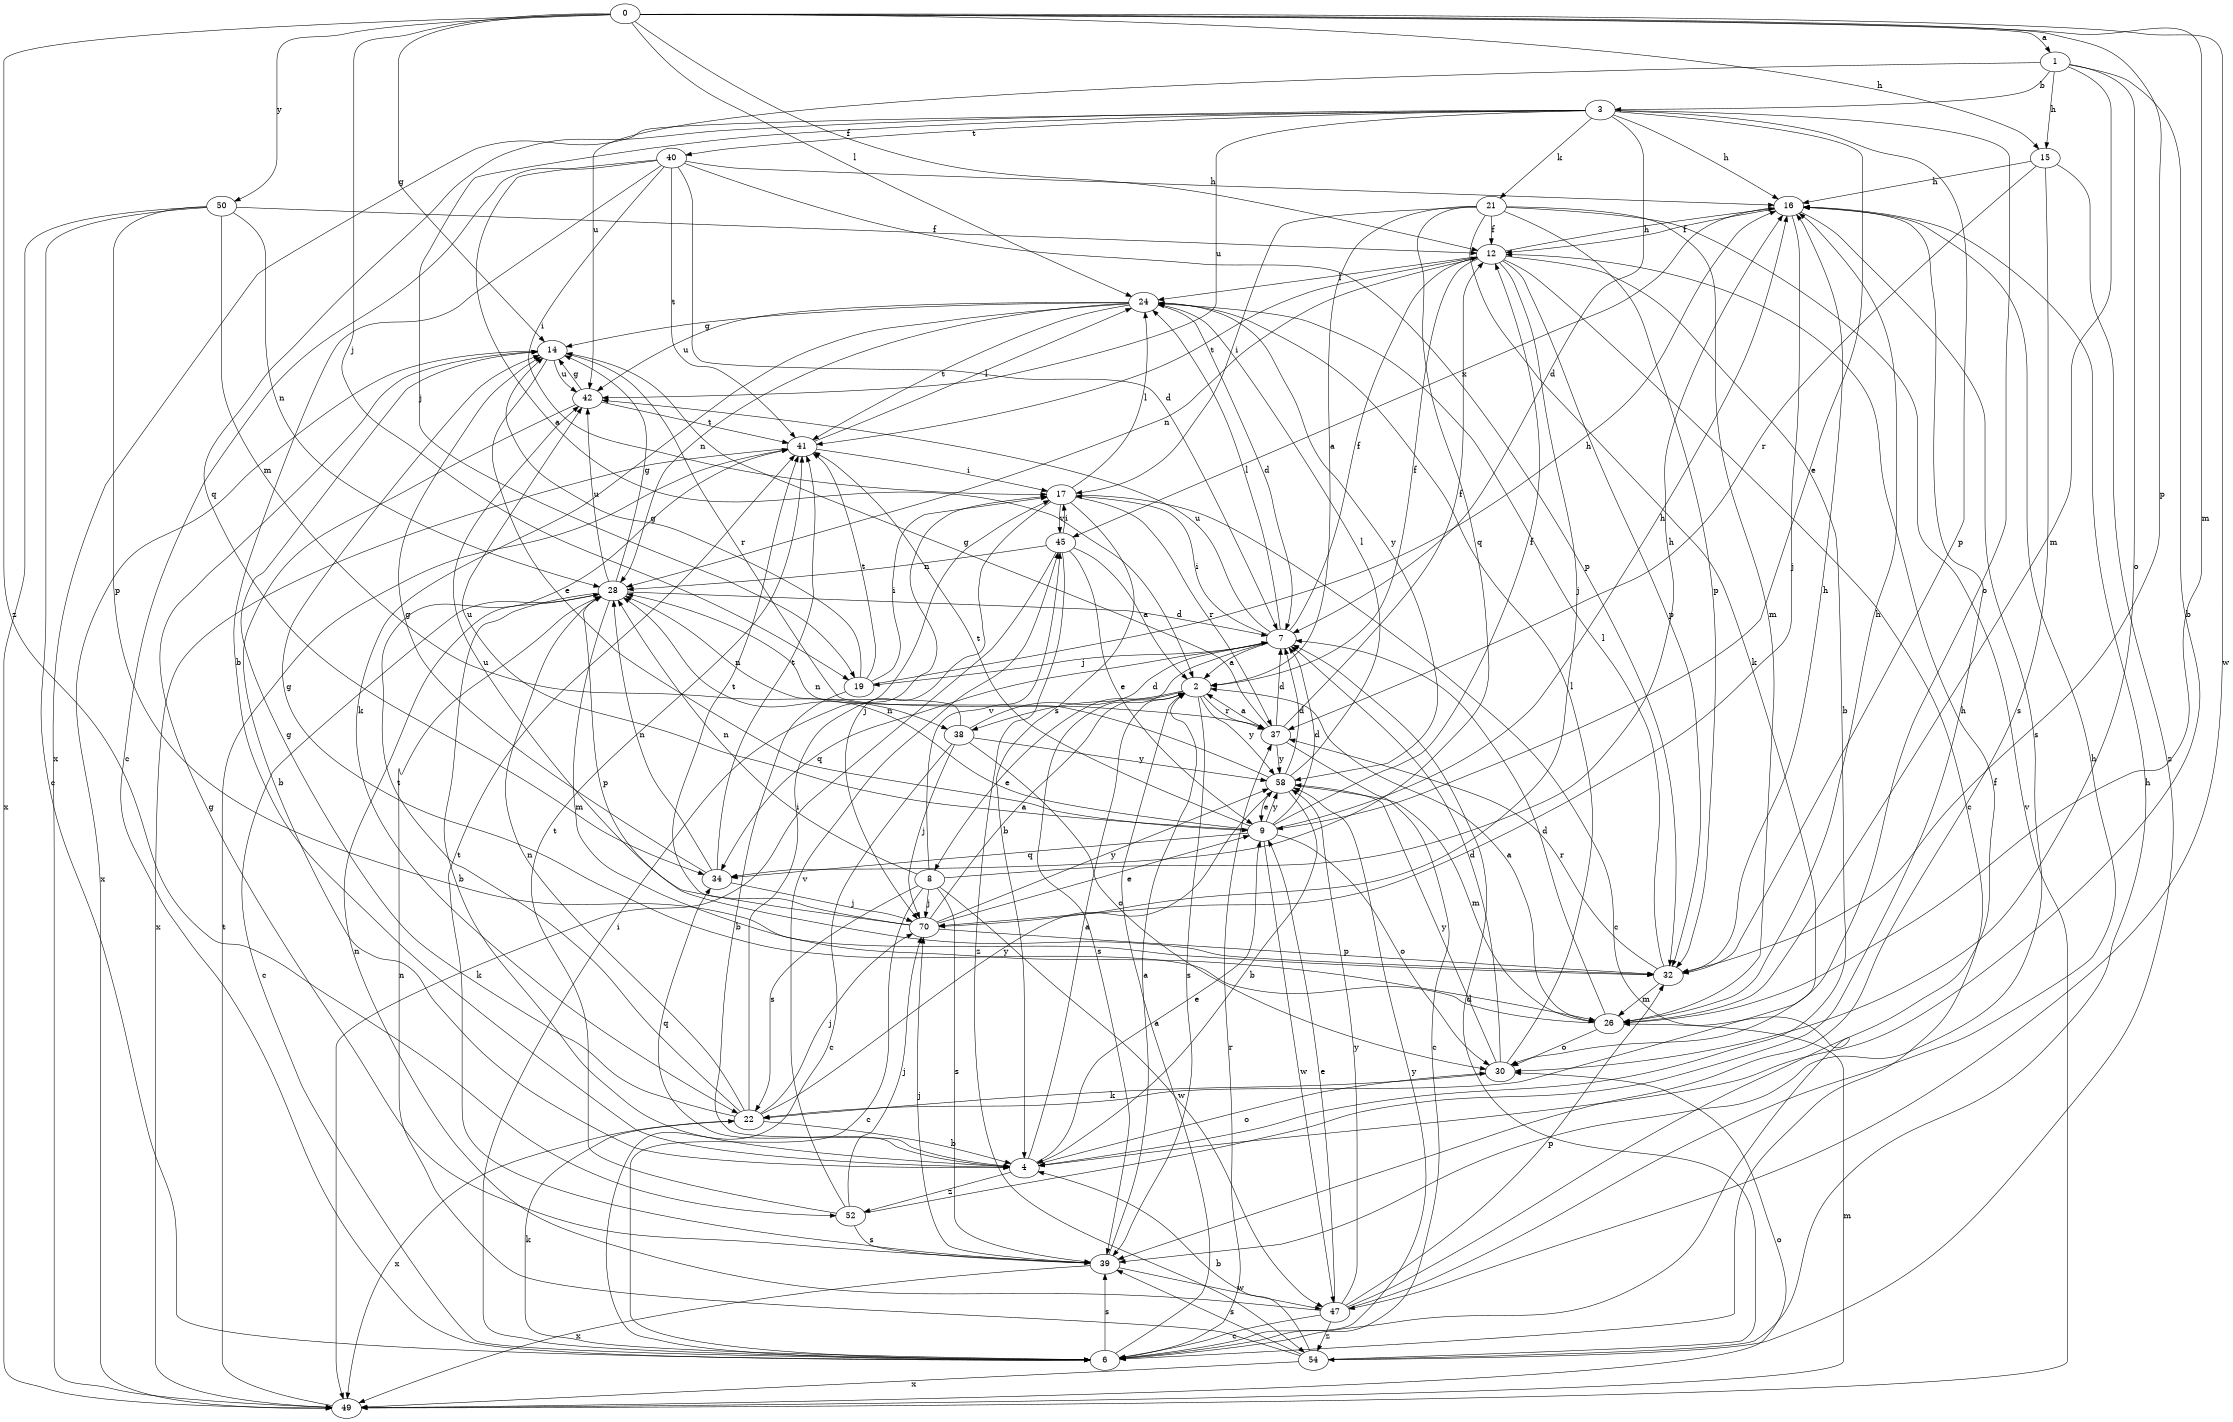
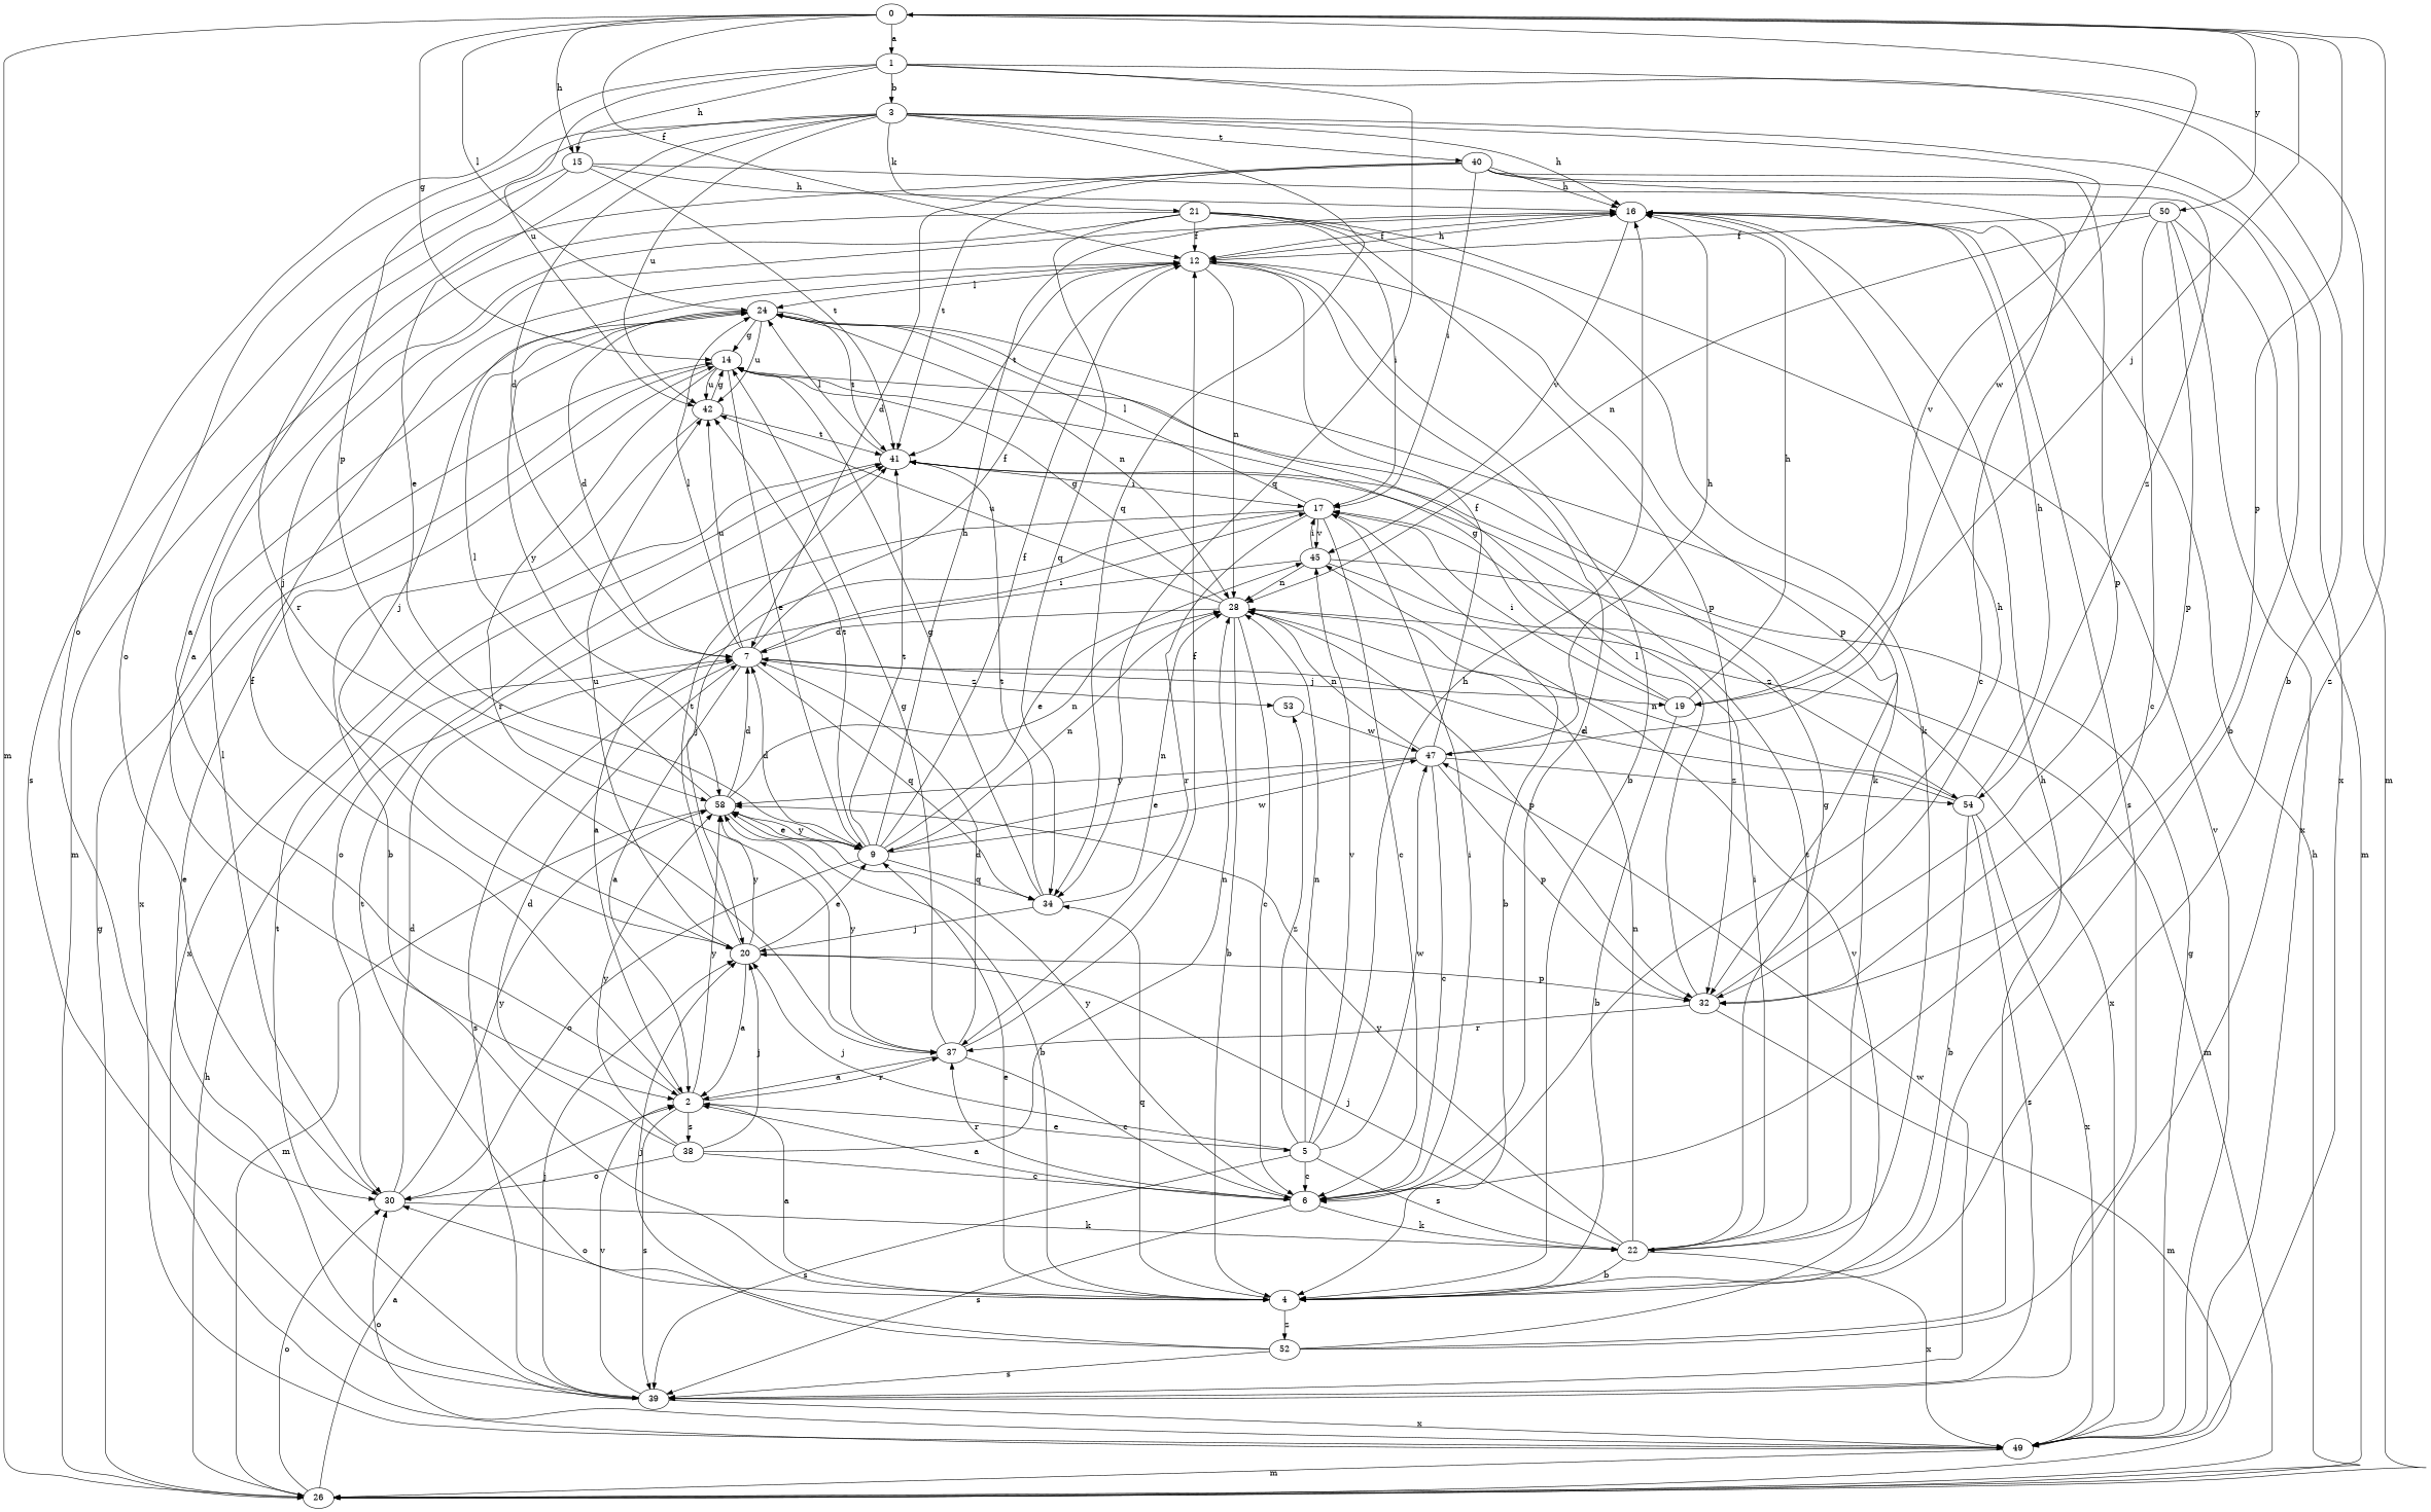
  strict digraph {
    0
    1
    12
    14
    15
    19
    24
    26
    32
    47
    50
    52
    3
    4
    30
    34
    42
    16
    6
-   20 [label=70]
+   20
    28
    41
    37
    9
    49
    39
    54
    17
    n29 [label=58]
    7
    22
    2
    45
    21
    40
-   8
+   8 [label=5]
    38
+   53
    0 -> 1 [label=a]
    0 -> 12 [label=f]
    0 -> 14 [label=g]
    0 -> 15 [label=h]
    0 -> 19 [label=j]
    0 -> 24 [label=l]
    0 -> 26 [label=m]
    0 -> 32 [label=p]
    0 -> 47 [label=w]
    0 -> 50 [label=y]
-   0 -> 52 [label=z]
+   52 -> 0 [label=z]
    1 -> 15 [label=h]
    1 -> 26 [label=m]
    1 -> 3 [label=b]
    1 -> 4 [label=b]
    1 -> 30 [label=o]
+   1 -> 34 [label=q]
    1 -> 42 [label=u]
    12 -> 24 [label=l]
    12 -> 32 [label=p]
    12 -> 4 [label=b]
    12 -> 16 [label=h]
    12 -> 6 [label=c]
    12 -> 20 [label=j]
    12 -> 28 [label=n]
    12 -> 41 [label=t]
    14 -> 42 [label=u]
    14 -> 37 [label=r]
    14 -> 9 [label=e]
    14 -> 49 [label=x]
    15 -> 16 [label=h]
    15 -> 37 [label=r]
    15 -> 39 [label=s]
    15 -> 54 [label=z]
    19 -> 14 [label=g]
    19 -> 4 [label=b]
    19 -> 16 [label=h]
-   19 -> 41 [label=t]
+   15 -> 41 [label=t]
    19 -> 17 [label=i]
    24 -> 14 [label=g]
    24 -> 42 [label=u]
    24 -> 28 [label=n]
    24 -> 41 [label=t]
    24 -> n29 [label=y]
    24 -> 7 [label=d]
    24 -> 22 [label=k]
    26 -> 14 [label=g]
    26 -> 30 [label=o]
    26 -> 16 [label=h]
-   26 -> 7 [label=d]
+   26 -> 7 [label=h]
    26 -> 2 [label=a]
    32 -> 24 [label=l]
    32 -> 26 [label=m]
    32 -> 16 [label=h]
    32 -> 37 [label=r]
    47 -> 12 [label=f]
    47 -> 32 [label=p]
    47 -> 16 [label=h]
    47 -> 6 [label=c]
    47 -> 28 [label=n]
    47 -> 9 [label=e]
    47 -> 54 [label=z]
    47 -> n29 [label=y]
    50 -> 12 [label=f]
-   50 -> 38 [label=m]
+   50 -> 26 [label=m]
    50 -> 32 [label=p]
    50 -> 6 [label=c]
    50 -> 28 [label=n]
    50 -> 49 [label=x]
    52 -> 16 [label=h]
    52 -> 20 [label=j]
    52 -> 41 [label=t]
    52 -> 39 [label=s]
    52 -> 45 [label=v]
-   3 -> 19 [label=j]
-   3 -> 32 [label=p]
+   3 -> 19 [label=v]
+   3 -> n29 [label=p]
    3 -> 30 [label=o]
    3 -> 34 [label=q]
    3 -> 42 [label=u]
    3 -> 16 [label=h]
    3 -> 9 [label=e]
    3 -> 49 [label=x]
    3 -> 7 [label=d]
    3 -> 21 [label=k]
    3 -> 40 [label=t]
    4 -> 52 [label=z]
    4 -> 30 [label=o]
    4 -> 34 [label=q]
    4 -> 9 [label=e]
    4 -> 2 [label=a]
    30 -> 24 [label=l]
    30 -> n29 [label=y]
    30 -> 7 [label=d]
    30 -> 22 [label=k]
    34 -> 14 [label=g]
    34 -> 20 [label=j]
    34 -> 28 [label=n]
    34 -> 41 [label=t]
    42 -> 14 [label=g]
    42 -> 4 [label=b]
    42 -> 41 [label=t]
    16 -> 12 [label=f]
    16 -> 20 [label=j]
    16 -> 39 [label=s]
-   16 -> 45 [label=x]
+   16 -> 45 [label=v]
    6 -> 37 [label=r]
    6 -> 39 [label=s]
    6 -> 17 [label=i]
    6 -> n29 [label=y]
    6 -> 22 [label=k]
    6 -> 2 [label=a]
    20 -> 32 [label=p]
    20 -> 42 [label=u]
    20 -> 41 [label=t]
    20 -> 9 [label=e]
    20 -> n29 [label=y]
    20 -> 2 [label=a]
    28 -> 14 [label=g]
    28 -> 26 [label=m]
    28 -> 32 [label=p]
    28 -> 4 [label=b]
    28 -> 42 [label=u]
    28 -> 6 [label=c]
    28 -> 7 [label=d]
    41 -> 24 [label=l]
    41 -> 49 [label=x]
    41 -> 17 [label=i]
    37 -> 12 [label=f]
    37 -> 14 [label=g]
    37 -> 6 [label=c]
    37 -> n29 [label=y]
    37 -> 7 [label=d]
    37 -> 2 [label=a]
    9 -> 12 [label=f]
    9 -> 47 [label=w]
    9 -> 30 [label=o]
    9 -> 34 [label=q]
-   9 -> 42 [label=u]
+   9 -> 42 [label=t]
    9 -> 16 [label=h]
    9 -> 28 [label=n]
    9 -> 41 [label=t]
    9 -> n29 [label=y]
    9 -> 7 [label=d]
    49 -> 26 [label=m]
    49 -> 30 [label=o]
-   49 -> 41 [label=t]
-   39 -> 14 [label=g]
+   49 -> 41 [label=g]
+   39 -> 14 [label=e]
    39 -> 47 [label=w]
    39 -> 20 [label=j]
    39 -> 41 [label=t]
    39 -> 49 [label=x]
-   39 -> 2 [label=a]
+   39 -> 2 [label=v]
    54 -> 4 [label=b]
    54 -> 16 [label=h]
    54 -> 28 [label=n]
    54 -> 49 [label=x]
    54 -> 39 [label=s]
    54 -> 7 [label=d]
    17 -> 24 [label=l]
    17 -> 4 [label=b]
+   17 -> 30 [label=o]
    17 -> 6 [label=c]
    17 -> 20 [label=j]
    17 -> 37 [label=r]
    17 -> 45 [label=v]
    n29 -> 24 [label=l]
    n29 -> 26 [label=m]
    n29 -> 4 [label=b]
    n29 -> 28 [label=n]
    n29 -> 9 [label=e]
    n29 -> 7 [label=d]
    7 -> 12 [label=f]
    7 -> 19 [label=j]
    7 -> 24 [label=l]
    7 -> 34 [label=q]
    7 -> 42 [label=u]
    7 -> 39 [label=s]
    7 -> 17 [label=i]
    7 -> 2 [label=a]
+   7 -> 53 [label=z]
    22 -> 14 [label=g]
    22 -> 4 [label=b]
    22 -> 20 [label=j]
    22 -> 28 [label=n]
    22 -> 41 [label=t]
    22 -> 49 [label=x]
    22 -> 17 [label=i]
    22 -> n29 [label=y]
-   12 -> 2 [label=f]
+   2 -> 12 [label=f]
    2 -> 37 [label=r]
    2 -> 39 [label=s]
    2 -> n29 [label=y]
    2 -> 8 [label=e]
    2 -> 38 [label=s]
    45 -> 28 [label=n]
-   45 -> 9 [label=e]
-   45 -> 49 [label=k]
+   9 -> 45 [label=e]
+   45 -> 49 [label=x]
    45 -> 54 [label=z]
    45 -> 17 [label=i]
    45 -> 2 [label=a]
    21 -> 12 [label=f]
    21 -> 26 [label=m]
    21 -> 32 [label=p]
    21 -> 34 [label=q]
    21 -> 49 [label=v]
    21 -> 17 [label=i]
    21 -> 22 [label=k]
    21 -> 2 [label=a]
    40 -> 32 [label=p]
    40 -> 4 [label=b]
    40 -> 16 [label=h]
    40 -> 6 [label=c]
    40 -> 41 [label=t]
    40 -> 17 [label=i]
    40 -> 7 [label=d]
    40 -> 2 [label=a]
    8 -> 47 [label=w]
    8 -> 16 [label=h]
    8 -> 6 [label=c]
    8 -> 20 [label=j]
    8 -> 28 [label=n]
    8 -> 39 [label=s]
    8 -> 22 [label=s]
    8 -> 45 [label=v]
+   8 -> 53 [label=z]
    38 -> 30 [label=o]
    38 -> 6 [label=c]
    38 -> 20 [label=j]
    38 -> 28 [label=n]
    38 -> n29 [label=y]
    38 -> 7 [label=d]
+   53 -> 47 [label=w]
  }
